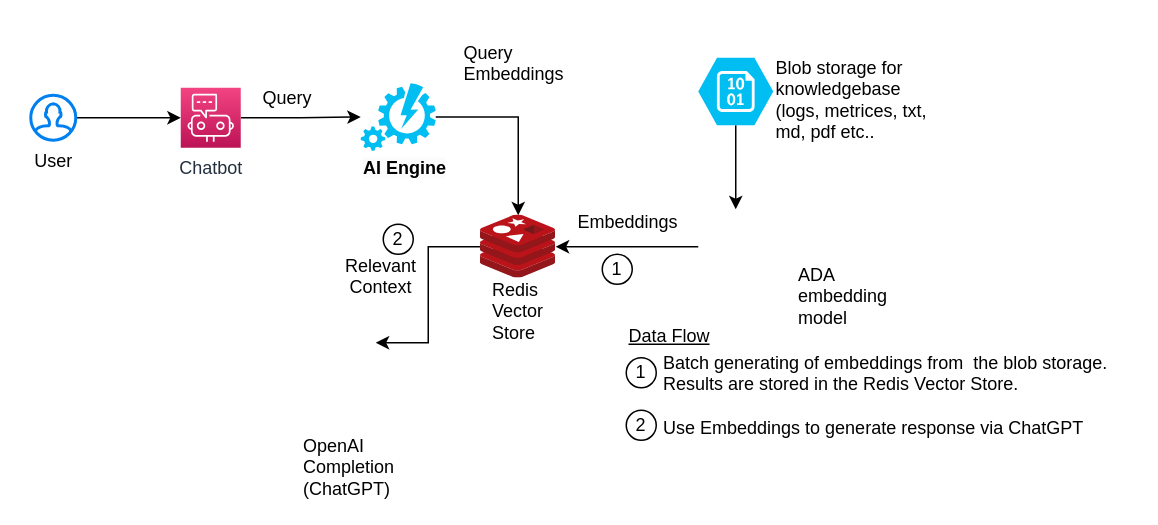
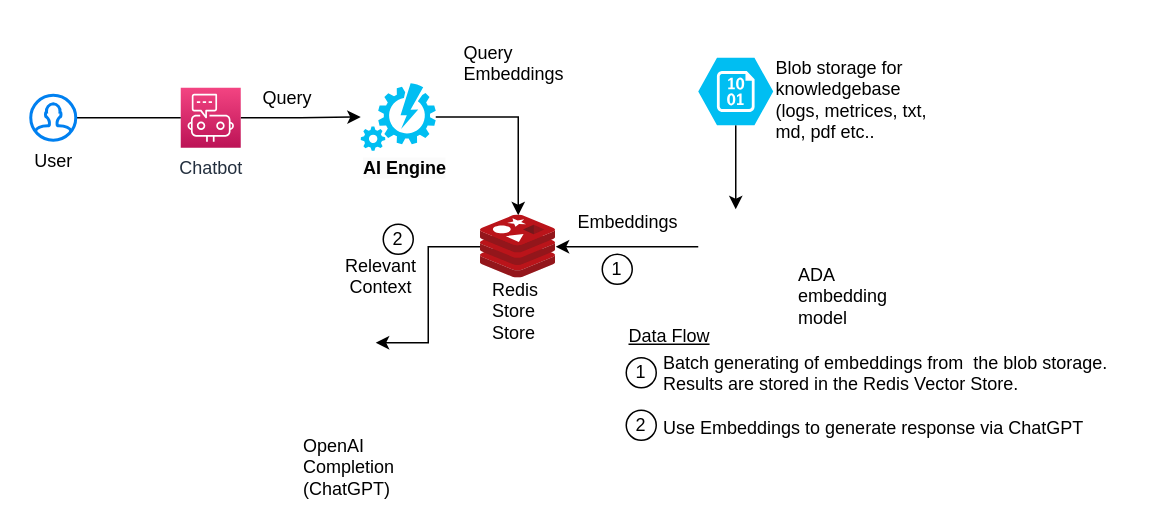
  <mxCell id="0" />
  <mxCell id="1" parent="0" />
  <mxCell id="2" value="" style="edgeStyle=orthogonalEdgeStyle;rounded=0;orthogonalLoop=1;jettySize=auto;html=1;" edge="1" parent="1" source="3" target="7"><mxGeometry relative="1" as="geometry" /></mxCell>
  <mxCell id="3" value="" style="verticalLabelPosition=bottom;html=1;verticalAlign=top;align=center;strokeColor=none;fillColor=#00BEF2;shape=mxgraph.azure.automation;pointerEvents=1;" vertex="1" parent="1"><mxGeometry x="240" y="55" width="50" height="45" as="geometry" /></mxCell>
  <mxCell id="4" value="" style="edgeStyle=orthogonalEdgeStyle;rounded=0;orthogonalLoop=1;jettySize=auto;html=1;" edge="1" parent="1" source="5" target="14"><mxGeometry relative="1" as="geometry" /></mxCell>
  <mxCell id="5" value="" style="verticalLabelPosition=bottom;html=1;verticalAlign=top;align=center;strokeColor=none;fillColor=#00BEF2;shape=mxgraph.azure.storage_blob;" vertex="1" parent="1"><mxGeometry x="465" y="38" width="50" height="45" as="geometry" /></mxCell>
  <mxCell id="6" value="" style="edgeStyle=orthogonalEdgeStyle;rounded=0;orthogonalLoop=1;jettySize=auto;html=1;entryX=1;entryY=0.5;entryDx=0;entryDy=0;" edge="1" parent="1" source="7" target="16"><mxGeometry relative="1" as="geometry" /></mxCell>
  <mxCell id="7" value="" style="image;sketch=0;aspect=fixed;html=1;points=[];align=center;fontSize=12;image=img/lib/mscae/Cache_Redis_Product.svg;" vertex="1" parent="1"><mxGeometry x="320" y="143" width="50" height="42" as="geometry" /></mxCell>
  <mxCell id="8" value="" style="edgeStyle=orthogonalEdgeStyle;rounded=0;orthogonalLoop=1;jettySize=auto;html=1;" edge="1" parent="1" source="9" target="3"><mxGeometry relative="1" as="geometry" /></mxCell>
  <mxCell id="9" value="Chatbot" style="sketch=0;points=[[0,0,0],[0.25,0,0],[0.5,0,0],[0.75,0,0],[1,0,0],[0,1,0],[0.25,1,0],[0.5,1,0],[0.75,1,0],[1,1,0],[0,0.25,0],[0,0.5,0],[0,0.75,0],[1,0.25,0],[1,0.5,0],[1,0.75,0]];points=[[0,0,0],[0.25,0,0],[0.5,0,0],[0.75,0,0],[1,0,0],[0,1,0],[0.25,1,0],[0.5,1,0],[0.75,1,0],[1,1,0],[0,0.25,0],[0,0.5,0],[0,0.75,0],[1,0.25,0],[1,0.5,0],[1,0.75,0]];outlineConnect=0;fontColor=#232F3E;gradientColor=#F34482;gradientDirection=north;fillColor=#BC1356;strokeColor=#ffffff;dashed=0;verticalLabelPosition=bottom;verticalAlign=top;align=center;html=1;fontSize=12;fontStyle=0;aspect=fixed;shape=mxgraph.aws4.resourceIcon;resIcon=mxgraph.aws4.chatbot;" vertex="1" parent="1"><mxGeometry x="120" y="58" width="40" height="40" as="geometry" /></mxCell>
- <mxCell id="10" value="" style="edgeStyle=orthogonalEdgeStyle;rounded=0;orthogonalLoop=1;jettySize=auto;html=1;" edge="1" parent="1" source="11" target="9"><mxGeometry relative="1" as="geometry" /></mxCell>
+ <mxCell id="10" value="" style="edgeStyle=orthogonalEdgeStyle;rounded=0;orthogonalLoop=1;jettySize=auto;html=1;endArrow=none;" edge="1" parent="1" source="11" target="9"><mxGeometry relative="1" as="geometry" /></mxCell>
  <mxCell id="11" value="User" style="html=1;verticalLabelPosition=bottom;align=center;labelBackgroundColor=#ffffff;verticalAlign=top;strokeWidth=2;strokeColor=#0080F0;shadow=0;dashed=0;shape=mxgraph.ios7.icons.user;" vertex="1" parent="1"><mxGeometry x="20" y="63" width="30" height="30" as="geometry" /></mxCell>
  <mxCell id="12" value="&lt;span style=&quot;color: rgb(0, 0, 0); font-family: Helvetica; font-size: 12px; font-style: normal; font-variant-ligatures: normal; font-variant-caps: normal; font-weight: 400; letter-spacing: normal; orphans: 2; text-align: center; text-indent: 0px; text-transform: none; widows: 2; word-spacing: 0px; -webkit-text-stroke-width: 0px; background-color: rgb(255, 255, 255); text-decoration-thickness: initial; text-decoration-style: initial; text-decoration-color: initial; float: none; display: inline !important;&quot;&gt;Query&lt;br&gt;Embeddings&lt;br&gt;&lt;/span&gt;" style="text;whiteSpace=wrap;html=1;" vertex="1" parent="1"><mxGeometry x="307" y="20.5" width="110" height="40" as="geometry" /></mxCell>
  <mxCell id="13" value="" style="edgeStyle=orthogonalEdgeStyle;rounded=0;orthogonalLoop=1;jettySize=auto;html=1;" edge="1" parent="1" source="14" target="7"><mxGeometry relative="1" as="geometry" /></mxCell>
  <mxCell id="14" value="" style="shape=image;imageAspect=0;aspect=fixed;verticalLabelPosition=bottom;verticalAlign=top;image=https://upload.wikimedia.org/wikipedia/commons/0/04/ChatGPT_logo.svg;" vertex="1" parent="1"><mxGeometry x="465" y="139" width="50" height="50" as="geometry" /></mxCell>
  <mxCell id="15" value="&lt;span style=&quot;color: rgb(0, 0, 0); font-family: Helvetica; font-size: 12px; font-style: normal; font-variant-ligatures: normal; font-variant-caps: normal; font-weight: 400; letter-spacing: normal; orphans: 2; text-align: center; text-indent: 0px; text-transform: none; widows: 2; word-spacing: 0px; -webkit-text-stroke-width: 0px; background-color: rgb(255, 255, 255); text-decoration-thickness: initial; text-decoration-style: initial; text-decoration-color: initial; float: none; display: inline !important;&quot;&gt;OpenAI&lt;br&gt;Completion&lt;br&gt;(ChatGPT)&lt;br&gt;&lt;/span&gt;" style="text;whiteSpace=wrap;html=1;" vertex="1" parent="1"><mxGeometry x="200" y="283" width="110" height="40" as="geometry" /></mxCell>
  <mxCell id="16" value="" style="shape=image;imageAspect=0;aspect=fixed;verticalLabelPosition=bottom;verticalAlign=top;image=https://upload.wikimedia.org/wikipedia/commons/0/04/ChatGPT_logo.svg;" vertex="1" parent="1"><mxGeometry x="200" y="203" width="50" height="50" as="geometry" /></mxCell>
  <mxCell id="17" value="&lt;span style=&quot;color: rgb(0, 0, 0); font-family: Helvetica; font-size: 12px; font-style: normal; font-variant-ligatures: normal; font-variant-caps: normal; font-weight: 400; letter-spacing: normal; orphans: 2; text-align: center; text-indent: 0px; text-transform: none; widows: 2; word-spacing: 0px; -webkit-text-stroke-width: 0px; background-color: rgb(255, 255, 255); text-decoration-thickness: initial; text-decoration-style: initial; text-decoration-color: initial; float: none; display: inline !important;&quot;&gt;Batch generating of embeddings from&amp;nbsp; the blob storage. Results are stored in the Redis Vector Store.&amp;nbsp;&lt;br&gt;&lt;br&gt;Use Embeddings to generate response via ChatGPT&lt;br&gt;&lt;/span&gt;" style="text;whiteSpace=wrap;html=1;" vertex="1" parent="1"><mxGeometry x="440" y="228" width="310" height="100" as="geometry" /></mxCell>
  <mxCell id="18" value="&lt;span style=&quot;color: rgb(0, 0, 0); font-family: Helvetica; font-size: 12px; font-style: normal; font-variant-ligatures: normal; font-variant-caps: normal; font-weight: 400; letter-spacing: normal; orphans: 2; text-align: center; text-indent: 0px; text-transform: none; widows: 2; word-spacing: 0px; -webkit-text-stroke-width: 0px; background-color: rgb(255, 255, 255); text-decoration-thickness: initial; text-decoration-style: initial; text-decoration-color: initial; float: none; display: inline !important;&quot;&gt;Query&lt;/span&gt;" style="text;whiteSpace=wrap;html=1;" vertex="1" parent="1"><mxGeometry x="173" y="51" width="40" height="10" as="geometry" /></mxCell>
  <mxCell id="19" value="&lt;span style=&quot;color: rgb(0, 0, 0); font-family: Helvetica; font-size: 12px; font-style: normal; font-variant-ligatures: normal; font-variant-caps: normal; letter-spacing: normal; orphans: 2; text-align: center; text-indent: 0px; text-transform: none; widows: 2; word-spacing: 0px; -webkit-text-stroke-width: 0px; background-color: rgb(251, 251, 251); text-decoration-thickness: initial; text-decoration-style: initial; text-decoration-color: initial; float: none; display: inline !important;&quot;&gt;&lt;b&gt;AI Engine&lt;/b&gt;&lt;/span&gt;" style="text;whiteSpace=wrap;html=1;" vertex="1" parent="1"><mxGeometry x="240" y="98" width="60" height="30" as="geometry" /></mxCell>
  <mxCell id="20" value="&lt;span style=&quot;color: rgb(0, 0, 0); font-family: Helvetica; font-size: 12px; font-style: normal; font-variant-ligatures: normal; font-variant-caps: normal; font-weight: 400; letter-spacing: normal; orphans: 2; text-align: center; text-indent: 0px; text-transform: none; widows: 2; word-spacing: 0px; -webkit-text-stroke-width: 0px; background-color: rgb(255, 255, 255); text-decoration-thickness: initial; text-decoration-style: initial; text-decoration-color: initial; float: none; display: inline !important;&quot;&gt;Blob storage for knowledgebase&lt;br&gt;(logs, metrices, txt, md, pdf etc..&lt;br&gt;&lt;/span&gt;" style="text;whiteSpace=wrap;html=1;" vertex="1" parent="1"><mxGeometry x="515" y="31" width="110" height="40" as="geometry" /></mxCell>
  <mxCell id="21" value="&lt;span style=&quot;color: rgb(0, 0, 0); font-family: Helvetica; font-size: 12px; font-style: normal; font-variant-ligatures: normal; font-variant-caps: normal; font-weight: 400; letter-spacing: normal; orphans: 2; text-align: center; text-indent: 0px; text-transform: none; widows: 2; word-spacing: 0px; -webkit-text-stroke-width: 0px; background-color: rgb(255, 255, 255); text-decoration-thickness: initial; text-decoration-style: initial; text-decoration-color: initial; float: none; display: inline !important;&quot;&gt;&lt;br&gt;Embeddings&lt;br&gt;&lt;/span&gt;" style="text;whiteSpace=wrap;html=1;" vertex="1" parent="1"><mxGeometry x="383" y="120" width="110" height="40" as="geometry" /></mxCell>
- <mxCell id="22" value="&lt;span style=&quot;color: rgb(0, 0, 0); font-family: Helvetica; font-size: 12px; font-style: normal; font-variant-ligatures: normal; font-variant-caps: normal; letter-spacing: normal; orphans: 2; text-align: center; text-indent: 0px; text-transform: none; widows: 2; word-spacing: 0px; -webkit-text-stroke-width: 0px; background-color: rgb(255, 255, 255); text-decoration-thickness: initial; text-decoration-style: initial; text-decoration-color: initial; float: none; display: inline !important;&quot;&gt;Redis&lt;/span&gt;&lt;br style=&quot;border-color: var(--border-color); color: rgb(0, 0, 0); font-family: Helvetica; font-size: 12px; font-style: normal; font-variant-ligatures: normal; font-variant-caps: normal; letter-spacing: normal; orphans: 2; text-align: center; text-indent: 0px; text-transform: none; widows: 2; word-spacing: 0px; -webkit-text-stroke-width: 0px; text-decoration-thickness: initial; text-decoration-style: initial; text-decoration-color: initial;&quot;&gt;&lt;span style=&quot;color: rgb(0, 0, 0); font-family: Helvetica; font-size: 12px; font-style: normal; font-variant-ligatures: normal; font-variant-caps: normal; letter-spacing: normal; orphans: 2; text-align: center; text-indent: 0px; text-transform: none; widows: 2; word-spacing: 0px; -webkit-text-stroke-width: 0px; background-color: rgb(255, 255, 255); text-decoration-thickness: initial; text-decoration-style: initial; text-decoration-color: initial; float: none; display: inline !important;&quot;&gt;Vector&lt;/span&gt;&lt;br style=&quot;border-color: var(--border-color); color: rgb(0, 0, 0); font-family: Helvetica; font-size: 12px; font-style: normal; font-variant-ligatures: normal; font-variant-caps: normal; letter-spacing: normal; orphans: 2; text-align: center; text-indent: 0px; text-transform: none; widows: 2; word-spacing: 0px; -webkit-text-stroke-width: 0px; text-decoration-thickness: initial; text-decoration-style: initial; text-decoration-color: initial;&quot;&gt;&lt;span style=&quot;color: rgb(0, 0, 0); font-family: Helvetica; font-size: 12px; font-style: normal; font-variant-ligatures: normal; font-variant-caps: normal; letter-spacing: normal; orphans: 2; text-align: center; text-indent: 0px; text-transform: none; widows: 2; word-spacing: 0px; -webkit-text-stroke-width: 0px; background-color: rgb(255, 255, 255); text-decoration-thickness: initial; text-decoration-style: initial; text-decoration-color: initial; float: none; display: inline !important;&quot;&gt;Store&lt;/span&gt;" style="text;whiteSpace=wrap;html=1;" vertex="1" parent="1"><mxGeometry x="326" y="179" width="70" height="70" as="geometry" /></mxCell>
+ <mxCell id="22" value="&lt;span style=&quot;color: rgb(0, 0, 0); font-family: Helvetica; font-size: 12px; font-style: normal; font-variant-ligatures: normal; font-variant-caps: normal; letter-spacing: normal; orphans: 2; text-align: center; text-indent: 0px; text-transform: none; widows: 2; word-spacing: 0px; -webkit-text-stroke-width: 0px; background-color: rgb(255, 255, 255); text-decoration-thickness: initial; text-decoration-style: initial; text-decoration-color: initial; float: none; display: inline !important;&quot;&gt;Redis&lt;/span&gt;&lt;br style=&quot;border-color: var(--border-color); color: rgb(0, 0, 0); font-family: Helvetica; font-size: 12px; font-style: normal; font-variant-ligatures: normal; font-variant-caps: normal; letter-spacing: normal; orphans: 2; text-align: center; text-indent: 0px; text-transform: none; widows: 2; word-spacing: 0px; -webkit-text-stroke-width: 0px; text-decoration-thickness: initial; text-decoration-style: initial; text-decoration-color: initial;&quot;&gt;&lt;span style=&quot;color: rgb(0, 0, 0); font-family: Helvetica; font-size: 12px; font-style: normal; font-variant-ligatures: normal; font-variant-caps: normal; letter-spacing: normal; orphans: 2; text-align: center; text-indent: 0px; text-transform: none; widows: 2; word-spacing: 0px; -webkit-text-stroke-width: 0px; background-color: rgb(255, 255, 255); text-decoration-thickness: initial; text-decoration-style: initial; text-decoration-color: initial; float: none; display: inline !important;&quot;&gt;Store&lt;/span&gt;&lt;br style=&quot;border-color: var(--border-color); color: rgb(0, 0, 0); font-family: Helvetica; font-size: 12px; font-style: normal; font-variant-ligatures: normal; font-variant-caps: normal; letter-spacing: normal; orphans: 2; text-align: center; text-indent: 0px; text-transform: none; widows: 2; word-spacing: 0px; -webkit-text-stroke-width: 0px; text-decoration-thickness: initial; text-decoration-style: initial; text-decoration-color: initial;&quot;&gt;&lt;span style=&quot;color: rgb(0, 0, 0); font-family: Helvetica; font-size: 12px; font-style: normal; font-variant-ligatures: normal; font-variant-caps: normal; letter-spacing: normal; orphans: 2; text-align: center; text-indent: 0px; text-transform: none; widows: 2; word-spacing: 0px; -webkit-text-stroke-width: 0px; background-color: rgb(255, 255, 255); text-decoration-thickness: initial; text-decoration-style: initial; text-decoration-color: initial; float: none; display: inline !important;&quot;&gt;Store&lt;/span&gt;" style="text;whiteSpace=wrap;html=1;" vertex="1" parent="1"><mxGeometry x="326" y="179" width="70" height="70" as="geometry" /></mxCell>
  <mxCell id="23" value="&lt;div style=&quot;text-align: center;&quot;&gt;Relevant&lt;br&gt;&lt;/div&gt;&lt;div style=&quot;text-align: center;&quot;&gt;Context&lt;/div&gt;" style="text;whiteSpace=wrap;html=1;" vertex="1" parent="1"><mxGeometry x="228" y="163" width="70" height="70" as="geometry" /></mxCell>
  <mxCell id="24" value="1" style="ellipse;whiteSpace=wrap;html=1;aspect=fixed;" vertex="1" parent="1"><mxGeometry x="401" y="169" width="20" height="20" as="geometry" /></mxCell>
  <mxCell id="25" value="2" style="ellipse;whiteSpace=wrap;html=1;aspect=fixed;" vertex="1" parent="1"><mxGeometry x="255" y="149" width="20" height="20" as="geometry" /></mxCell>
  <mxCell id="26" value="&lt;span style=&quot;color: rgb(0, 0, 0); font-family: Helvetica; font-size: 12px; font-style: normal; font-variant-ligatures: normal; font-variant-caps: normal; font-weight: 400; letter-spacing: normal; orphans: 2; text-align: center; text-indent: 0px; text-transform: none; widows: 2; word-spacing: 0px; -webkit-text-stroke-width: 0px; background-color: rgb(255, 255, 255); text-decoration-thickness: initial; text-decoration-style: initial; text-decoration-color: initial; float: none; display: inline !important;&quot;&gt;ADA &lt;br&gt;embedding &lt;br&gt;model&lt;br&gt;&lt;/span&gt;" style="text;whiteSpace=wrap;html=1;" vertex="1" parent="1"><mxGeometry x="530" y="169" width="110" height="40" as="geometry" /></mxCell>
  <mxCell id="27" value="&lt;u style=&quot;border-color: var(--border-color); color: rgb(0, 0, 0); font-family: Helvetica; font-size: 12px; font-style: normal; font-variant-ligatures: normal; font-variant-caps: normal; font-weight: 400; letter-spacing: normal; orphans: 2; text-align: center; text-indent: 0px; text-transform: none; widows: 2; word-spacing: 0px; -webkit-text-stroke-width: 0px;&quot;&gt;Data Flow&lt;br style=&quot;border-color: var(--border-color);&quot;&gt;&lt;/u&gt;" style="text;whiteSpace=wrap;html=1;" vertex="1" parent="1"><mxGeometry x="417" y="210" width="90" height="40" as="geometry" /></mxCell>
  <mxCell id="28" value="1" style="ellipse;whiteSpace=wrap;html=1;aspect=fixed;" vertex="1" parent="1"><mxGeometry x="417" y="238" width="20" height="20" as="geometry" /></mxCell>
  <mxCell id="29" value="2" style="ellipse;whiteSpace=wrap;html=1;aspect=fixed;" vertex="1" parent="1"><mxGeometry x="417" y="273" width="20" height="20" as="geometry" /></mxCell>
